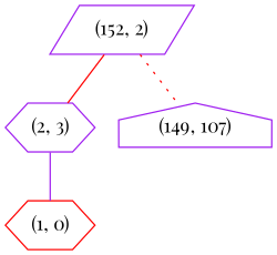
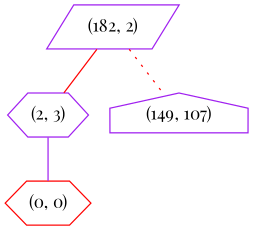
  graph {
    fontname="Playfair Display"
    node [color=purple fontname="Playfair Display" shape=hexagon]
    edge [color=red fontname="Playfair Display" style=solid weight=1]
-   "(182, 2)" [shape=parallelogram label="(152, 2)"]
+   "(182, 2)" [shape=parallelogram]
    "(2, 3)"
    n3 [label="(149, 107)" shape=house]
-   "(0, 0)" [color=red label="(1, 0)"]
+   "(0, 0)" [color=red]
    "(182, 2)" -- "(2, 3)"
    "(182, 2)" -- n3 [style=dotted]
    "(2, 3)" -- "(0, 0)" [color=purple weight=4]
  }
